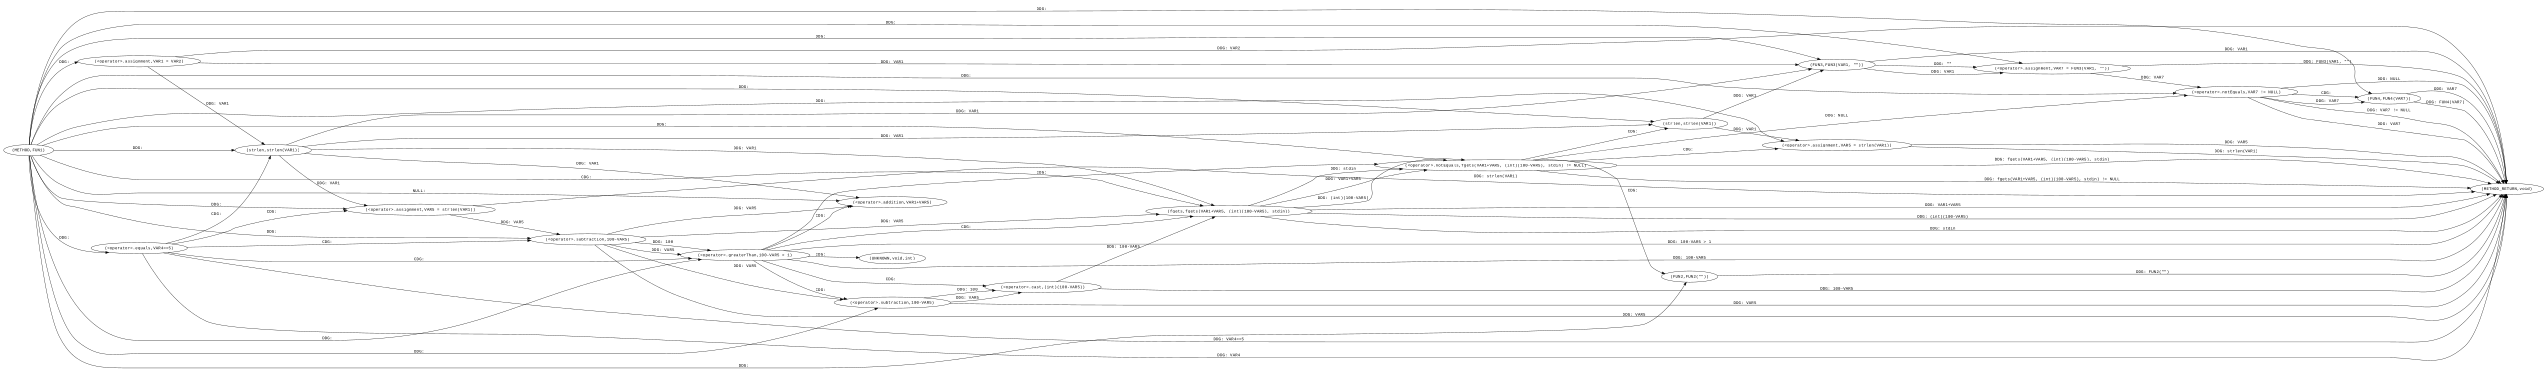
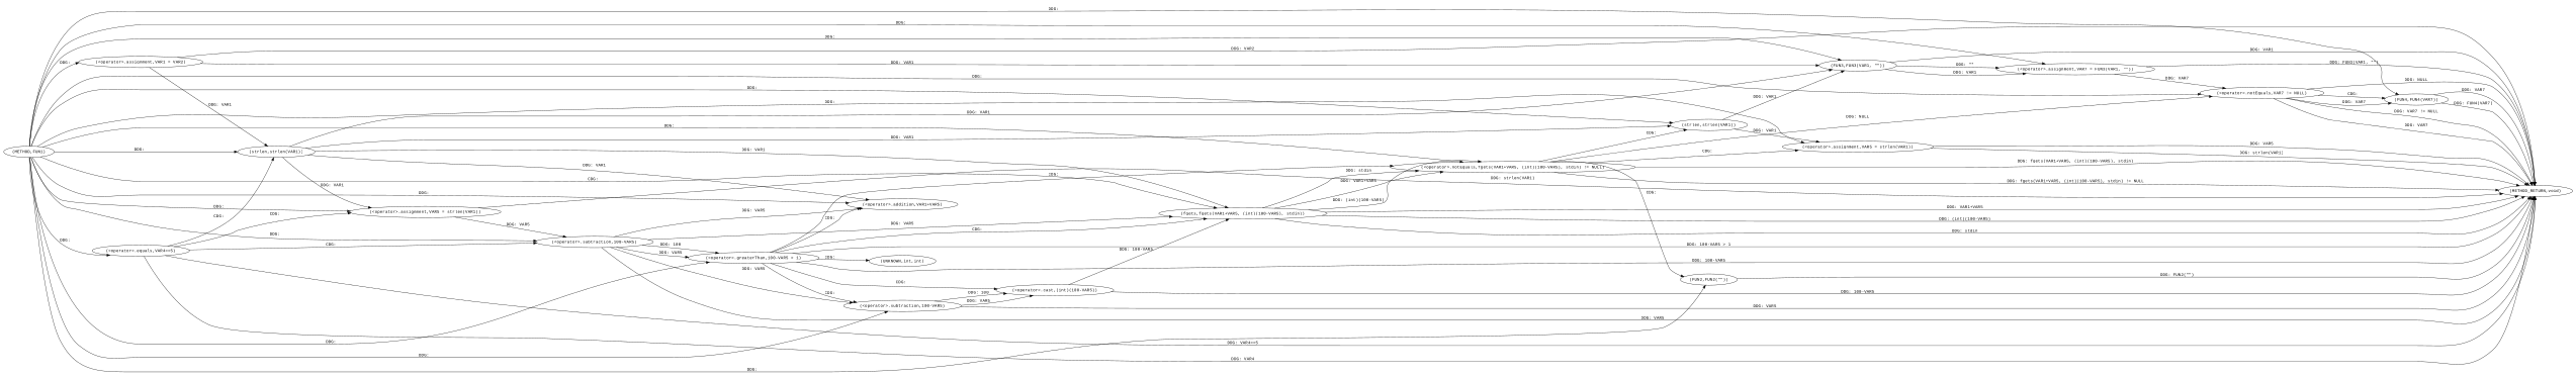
  digraph {
    fontname="Liberation Mono"
    rankdir=LR
    node [fontname="Liberation Mono"]
    edge [fontname="Liberation Mono"]
    n1 [label="(METHOD,FUN1)"]
    n2 [label="(<operator>.assignment,VAR1 = VAR2)"]
    n3 [label="(<operator>.equals,VAR4==5)"]
    n4 [label="(<operator>.assignment,VAR5 = strlen(VAR1))"]
    n5 [label="(strlen,strlen(VAR1))"]
    n6 [label="(<operator>.greaterThan,100-VAR5 > 1)"]
    n7 [label="(<operator>.subtraction,100-VAR5)"]
    n8 [label="(<operator>.notEquals,fgets(VAR1+VAR5, (int)(100-VAR5), stdin) != NULL)"]
    n9 [label="(fgets,fgets(VAR1+VAR5, (int)(100-VAR5), stdin))"]
    n10 [label="(<operator>.addition,VAR1+VAR5)"]
    n11 [label="(<operator>.subtraction,100-VAR5)"]
    n12 [label="(<operator>.assignment,VAR5 = strlen(VAR1))"]
    n13 [label="(strlen,strlen(VAR1))"]
    n14 [label="(FUN2,FUN2(\"\"))"]
    n15 [label="(<operator>.assignment,VAR7 = FUN3(VAR1, \"\"))"]
    n16 [label="(FUN3,FUN3(VAR1, \"\"))"]
    n17 [label="(<operator>.notEquals,VAR7 != NULL)"]
    n18 [label="(FUN4,FUN4(VAR7))"]
    n19 [label="(METHOD_RETURN,void)"]
    n20 [label="(<operator>.cast,(int)(100-VAR5))"]
-   n21 [label="(UNKNOWN,void,int)"]
+   n21 [label="(UNKNOWN,int,int)"]
    n1 -> n2 [label="DDG: "]
    n1 -> n3 [label="DDG: "]
    n1 -> n4 [label="DDG: "]
    n1 -> n5 [label="DDG: "]
    n1 -> n6 [label="DDG: "]
    n1 -> n7 [label="DDG: "]
    n1 -> n8 [label="DDG: "]
    n1 -> n9 [label="CDG: "]
-   n1 -> n10 [label="NULL: "]
+   n1 -> n10 [label="DDG: "]
    n1 -> n11 [label="DDG: "]
    n1 -> n12 [label="DDG: "]
    n1 -> n13 [label="DDG: "]
    n1 -> n14 [label="DDG: "]
    n1 -> n15 [label="DDG: "]
    n1 -> n16 [label="DDG: "]
    n1 -> n17 [label="DDG: "]
    n1 -> n18 [label="DDG: "]
    n2 -> n5 [label="DDG: VAR1"]
    n2 -> n16 [label="DDG: VAR1"]
    n2 -> n19 [label="DDG: VAR2"]
    n3 -> n4 [label="CDG: "]
    n3 -> n5 [label="CDG: "]
-   n3 -> n6 [label="CDG: "]
    n3 -> n7 [label="CDG: "]
    n3 -> n19 [label="DDG: VAR4"]
    n3 -> n19 [label="DDG: VAR4==5"]
    n4 -> n7 [label="DDG: VAR5"]
    n4 -> n19 [label="DDG: strlen(VAR1)"]
    n5 -> n4 [label="DDG: VAR1"]
    n5 -> n9 [label="DDG: VAR1"]
    n5 -> n10 [label="DDG: VAR1"]
    n5 -> n13 [label="DDG: VAR1"]
    n5 -> n16 [label="DDG: VAR1"]
    n6 -> n8 [label="CDG: "]
    n6 -> n9 [label="CDG: "]
    n6 -> n10 [label="CDG: "]
    n6 -> n11 [label="CDG: "]
    n6 -> n19 [label="DDG: 100-VAR5"]
    n6 -> n19 [label="DDG: 100-VAR5 > 1"]
    n6 -> n20 [label="CDG: "]
    n6 -> n21 [label="CDG: "]
    n7 -> n6 [label="DDG: 100"]
    n7 -> n6 [label="DDG: VAR5"]
    n7 -> n9 [label="DDG: VAR5"]
    n7 -> n10 [label="DDG: VAR5"]
    n7 -> n11 [label="DDG: VAR5"]
    n7 -> n19 [label="DDG: VAR5"]
    n8 -> n12 [label="CDG: "]
    n8 -> n13 [label="CDG: "]
    n8 -> n14 [label="CDG: "]
    n8 -> n17 [label="DDG: NULL"]
    n8 -> n19 [label="DDG: fgets(VAR1+VAR5, (int)(100-VAR5), stdin)"]
    n8 -> n19 [label="DDG: fgets(VAR1+VAR5, (int)(100-VAR5), stdin) != NULL"]
    n9 -> n8 [label="DDG: VAR1+VAR5"]
    n9 -> n8 [label="DDG: (int)(100-VAR5)"]
    n9 -> n8 [label="DDG: stdin"]
    n9 -> n19 [label="DDG: VAR1+VAR5"]
    n9 -> n19 [label="DDG: stdin"]
    n9 -> n19 [label="DDG: (int)(100-VAR5)"]
    n11 -> n19 [label="DDG: VAR5"]
    n11 -> n20 [label="DDG: 100"]
    n11 -> n20 [label="DDG: VAR5"]
    n12 -> n19 [label="DDG: strlen(VAR1)"]
    n12 -> n19 [label="DDG: VAR5"]
    n13 -> n12 [label="DDG: VAR1"]
    n13 -> n16 [label="DDG: VAR1"]
    n14 -> n19 [label="DDG: FUN2(\"\")"]
    n15 -> n17 [label="DDG: VAR7"]
    n15 -> n19 [label="DDG: FUN3(VAR1, \"\")"]
    n16 -> n15 [label="DDG: VAR1"]
    n16 -> n15 [label="DDG: \"\""]
    n16 -> n19 [label="DDG: VAR1"]
    n17 -> n18 [label="DDG: VAR7"]
    n17 -> n18 [label="CDG: "]
    n17 -> n19 [label="DDG: VAR7"]
    n17 -> n19 [label="DDG: VAR7 != NULL"]
    n17 -> n19 [label="DDG: NULL"]
    n18 -> n19 [label="DDG: FUN4(VAR7)"]
    n18 -> n19 [label="DDG: VAR7"]
    n20 -> n9 [label="DDG: 100-VAR5"]
    n20 -> n19 [label="DDG: 100-VAR5"]
  }
